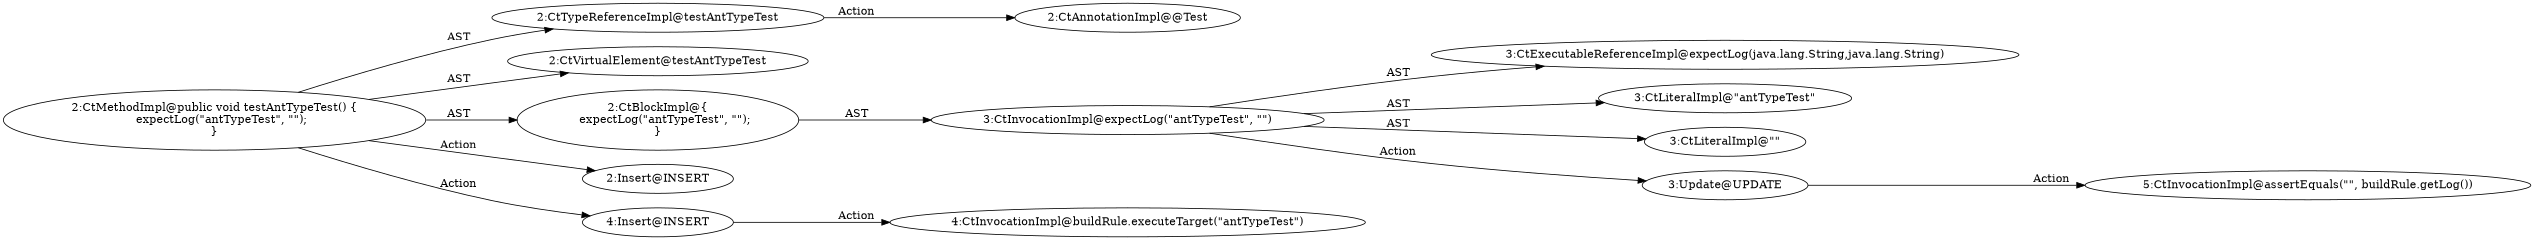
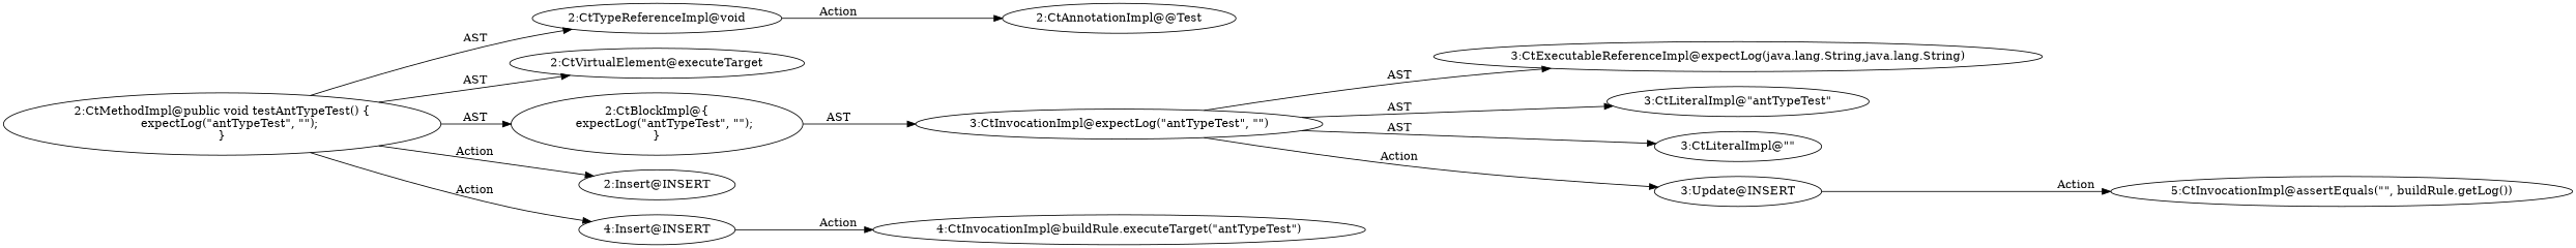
  digraph {
    rankdir=LR
    node [shape=ellipse]
-   n1 [label="2:CtTypeReferenceImpl@testAntTypeTest"]
+   n1 [label="2:CtTypeReferenceImpl@void"]
    n2 [label="2:CtAnnotationImpl@@Test"]
-   n3 [label="2:CtVirtualElement@testAntTypeTest"]
+   n3 [label="2:CtVirtualElement@executeTarget"]
    n4 [label="3:CtExecutableReferenceImpl@expectLog(java.lang.String,java.lang.String)"]
    n5 [label="3:CtLiteralImpl@\"antTypeTest\""]
    n6 [label="3:CtLiteralImpl@\"\""]
    n7 [label="3:CtInvocationImpl@expectLog(\"antTypeTest\", \"\")"]
-   n8 [label="3:Update@UPDATE"]
+   n8 [label="3:Update@INSERT"]
    n9 [label="5:CtInvocationImpl@assertEquals(\"\", buildRule.getLog())"]
    n10 [label="2:CtBlockImpl@\{\n    expectLog(\"antTypeTest\", \"\");\n\}"]
    n11 [label="2:CtMethodImpl@public void testAntTypeTest() \{\n    expectLog(\"antTypeTest\", \"\");\n\}"]
    n12 [label="2:Insert@INSERT"]
    n13 [label="4:Insert@INSERT"]
    n14 [label="4:CtInvocationImpl@buildRule.executeTarget(\"antTypeTest\")"]
    n1 -> n2 [label=Action]
    n7 -> n4 [label=AST]
    n7 -> n5 [label=AST]
    n7 -> n6 [label=AST]
    n7 -> n8 [label=Action]
    n8 -> n9 [label=Action]
    n10 -> n7 [label=AST]
    n11 -> n1 [label=AST]
    n11 -> n3 [label=AST]
    n11 -> n10 [label=AST]
    n11 -> n12 [label=Action]
    n11 -> n13 [label=Action]
    n13 -> n14 [label=Action]
  }
